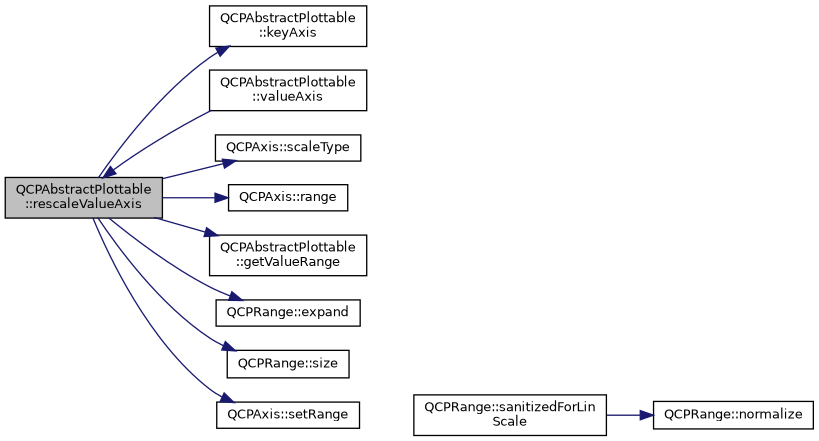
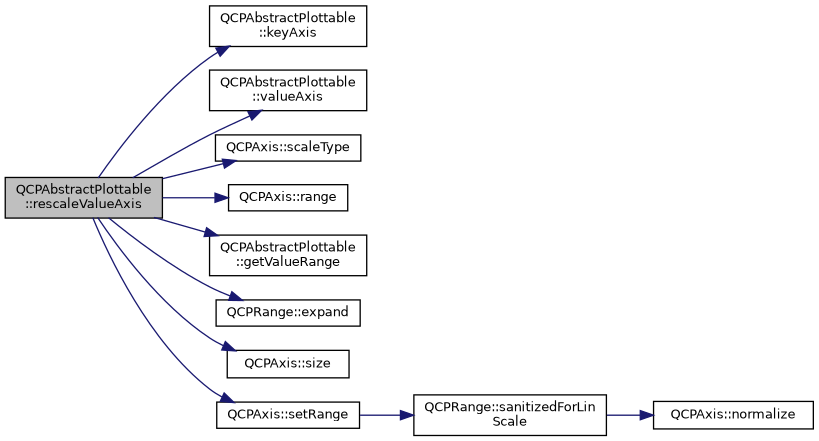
  digraph {
    rankdir=LR
    node [color=black fillcolor=white fontname=Helvetica fontsize=10 shape=record style=filled]
    edge [color=midnightblue fontname=Helvetica fontsize=10 labelfontname=Helvetica labelfontsize=10 style=solid]
    n1 [fillcolor=grey75 fontcolor=black height=0.2 label="QCPAbstractPlottable\l::rescaleValueAxis" width=0.4]
    n2 [height=0.2 label="QCPAbstractPlottable\l::keyAxis" width=0.4]
    n3 [height=0.2 label="QCPAbstractPlottable\l::valueAxis" width=0.4]
    n4 [height=0.2 label="QCPAxis::scaleType" width=0.4]
    n5 [height=0.2 label="QCPAxis::range" width=0.4]
    n6 [height=0.2 label="QCPAbstractPlottable\l::getValueRange" width=0.4]
    n7 [height=0.2 label="QCPRange::expand" width=0.4]
-   n8 [height=0.2 label="QCPRange::size" width=0.4]
+   n8 [height=0.2 label="QCPAxis::size" width=0.4]
    n9 [height=0.2 label="QCPAxis::setRange" width=0.4]
    n10 [height=0.2 label="QCPRange::sanitizedForLin\lScale" width=0.4]
-   n11 [height=0.2 label="QCPRange::normalize" width=0.4]
+   n11 [height=0.2 label="QCPAxis::normalize" width=0.4]
    n1 -> n2
-   n3 -> n1
+   n1 -> n3
    n1 -> n4
    n1 -> n5
    n1 -> n6
    n1 -> n7
    n1 -> n8
    n1 -> n9
+   n9 -> n10
    n10 -> n11
  }
